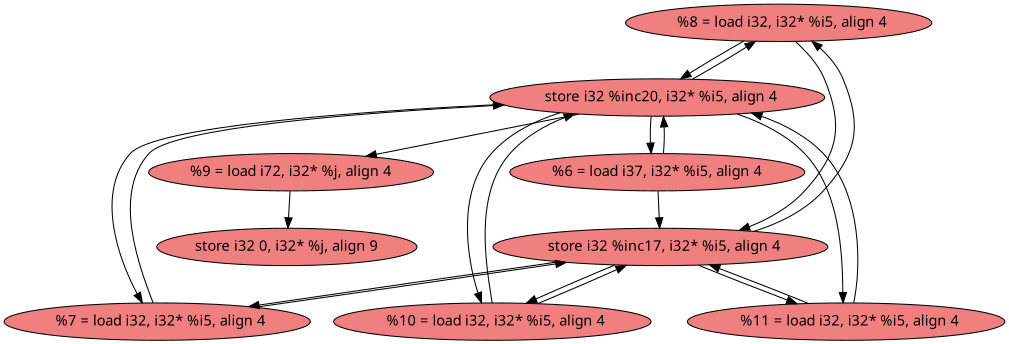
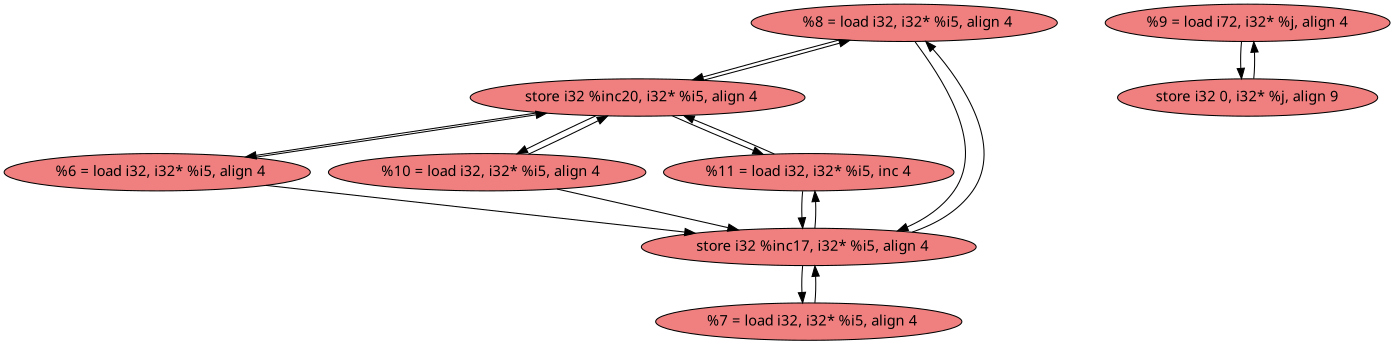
  digraph {
    fontname="Noto Sans"
    node [fillcolor=lightcoral fontname="Noto Sans" shape=ellipse style=filled]
    edge [fontname="Noto Sans"]
    n1 [label="  %8 = load i32, i32* %i5, align 4"]
    n2 [label="  store i32 %inc20, i32* %i5, align 4"]
    n3 [label="  store i32 %inc17, i32* %i5, align 4"]
-   n4 [label="%6 = load i37, i32* %i5, align 4"]
+   n4 [label="  %6 = load i32, i32* %i5, align 4"]
    n5 [label="  %7 = load i32, i32* %i5, align 4"]
    n6 [label="  %10 = load i32, i32* %i5, align 4"]
-   n7 [label="  %11 = load i32, i32* %i5, align 4"]
+   n7 [label="%11 = load i32, i32* %i5, inc 4"]
    n8 [label="%9 = load i72, i32* %j, align 4"]
    n9 [label="store i32 0, i32* %j, align 9"]
    n1 -> n2
    n1 -> n3
    n2 -> n1
    n2 -> n4
-   n2 -> n5
    n2 -> n6
    n2 -> n7
    n3 -> n1
    n3 -> n5
-   n3 -> n6
    n3 -> n7
    n4 -> n2
    n4 -> n3
-   n5 -> n2
    n5 -> n3
    n6 -> n2
    n6 -> n3
    n7 -> n2
    n7 -> n3
    n8 -> n9
-   n2 -> n8
+   n9 -> n8
  }
